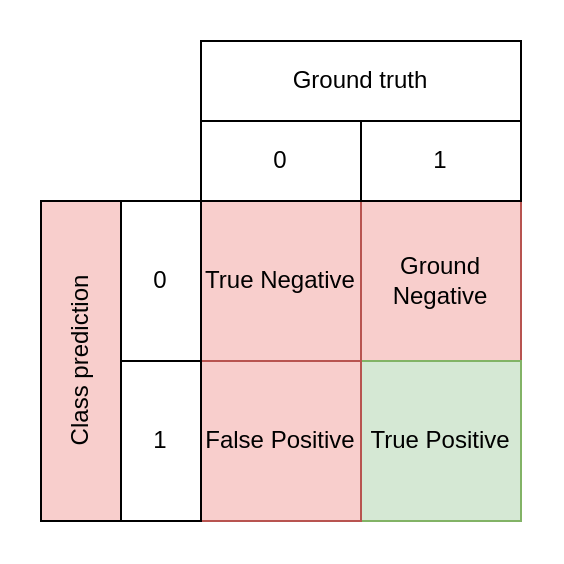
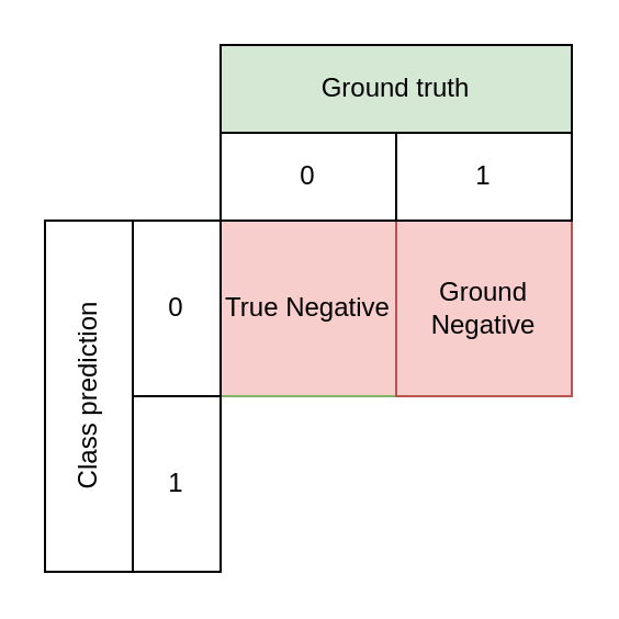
  <mxCell id="0" />
  <mxCell id="1" parent="0" />
- <mxCell id="2" value="Class prediction" style="rounded=0;whiteSpace=wrap;html=1;shadow=0;horizontal=0;fillColor=#f8cecc;" vertex="1" parent="1"><mxGeometry x="20" y="100" width="40" height="160" as="geometry" /></mxCell>
- <mxCell id="3" value="Ground truth" style="rounded=0;whiteSpace=wrap;html=1;shadow=0;horizontal=1;rotation=0;" vertex="1" parent="1"><mxGeometry x="100" y="20" width="160" height="40" as="geometry" /></mxCell>
+ <mxCell id="2" value="Class prediction" style="rounded=0;whiteSpace=wrap;html=1;shadow=0;horizontal=0;" vertex="1" parent="1"><mxGeometry x="20" y="100" width="40" height="160" as="geometry" /></mxCell>
+ <mxCell id="3" value="Ground truth" style="rounded=0;whiteSpace=wrap;html=1;shadow=0;horizontal=1;rotation=0;fillColor=#d5e8d4;" vertex="1" parent="1"><mxGeometry x="100" y="20" width="160" height="40" as="geometry" /></mxCell>
  <mxCell id="4" value="True Negative" style="rounded=0;whiteSpace=wrap;html=1;shadow=0;fillColor=#f8cecc;strokeColor=#82b366;" vertex="1" parent="1"><mxGeometry x="100" y="100" width="80" height="80" as="geometry" /></mxCell>
  <mxCell id="5" value="Ground Negative" style="rounded=0;whiteSpace=wrap;html=1;shadow=0;fillColor=#f8cecc;strokeColor=#b85450;" vertex="1" parent="1"><mxGeometry x="180" y="100" width="80" height="80" as="geometry" /></mxCell>
- <mxCell id="6" value="True Positive" style="rounded=0;whiteSpace=wrap;html=1;shadow=0;fillColor=#d5e8d4;strokeColor=#82b366;" vertex="1" parent="1"><mxGeometry x="180" y="180" width="80" height="80" as="geometry" /></mxCell>
- <mxCell id="7" value="False Positive" style="rounded=0;whiteSpace=wrap;html=1;shadow=0;fillColor=#f8cecc;strokeColor=#b85450;" vertex="1" parent="1"><mxGeometry x="100" y="180" width="80" height="80" as="geometry" /></mxCell>
  <mxCell id="8" value="0" style="rounded=0;whiteSpace=wrap;html=1;shadow=0;" vertex="1" parent="1"><mxGeometry x="60" y="100" width="40" height="80" as="geometry" /></mxCell>
  <mxCell id="9" value="1" style="rounded=0;whiteSpace=wrap;html=1;shadow=0;" vertex="1" parent="1"><mxGeometry x="60" y="180" width="40" height="80" as="geometry" /></mxCell>
  <mxCell id="10" value="0" style="rounded=0;whiteSpace=wrap;html=1;shadow=0;" vertex="1" parent="1"><mxGeometry x="100" y="60" width="80" height="40" as="geometry" /></mxCell>
  <mxCell id="11" value="1" style="rounded=0;whiteSpace=wrap;html=1;shadow=0;" vertex="1" parent="1"><mxGeometry x="180" y="60" width="80" height="40" as="geometry" /></mxCell>
